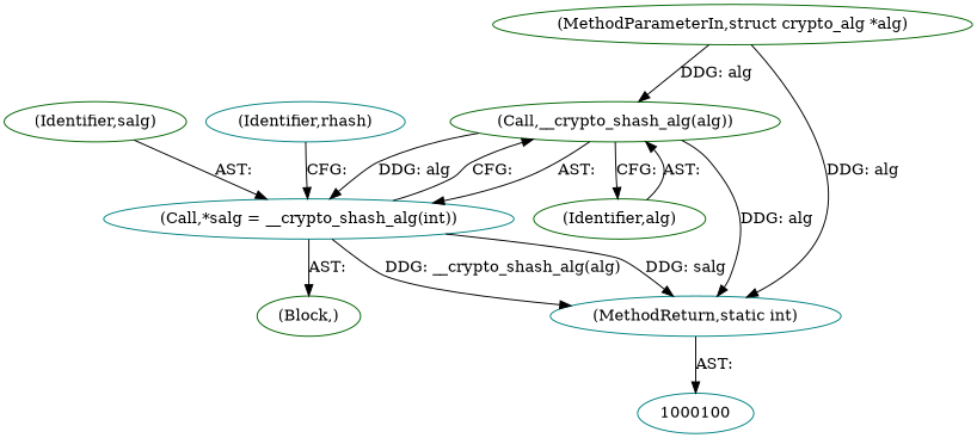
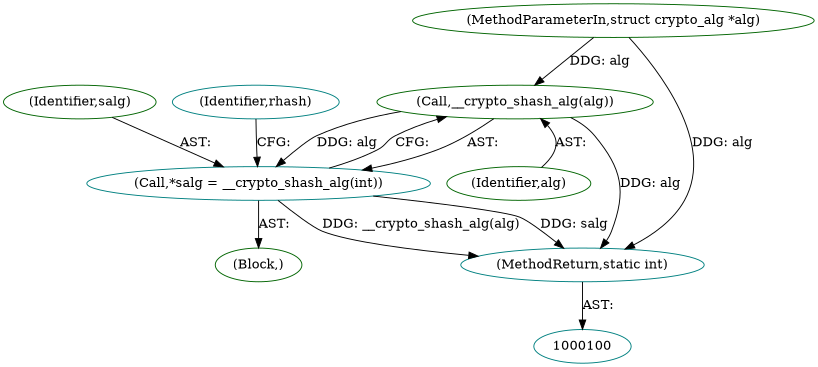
  digraph {
    node [color=darkgreen]
    n1 [label="(Call,__crypto_shash_alg(alg))"]
    n2 [color=teal label="(Call,*salg = __crypto_shash_alg(int))"]
    n3 [color=teal label="(MethodReturn,static int)"]
    n4 [label="(Identifier,alg)"]
    n5 [label="(Block,)"]
    1000100 [color=teal]
    n7 [label="(MethodParameterIn,struct crypto_alg *alg)"]
    n8 [label="(Identifier,salg)"]
    n9 [color=teal label="(Identifier,rhash)"]
    n1 -> n2 [label="AST: "]
    n1 -> n2 [label="DDG: alg"]
    n1 -> n3 [label="DDG: alg"]
-   n1 -> n4 [label="CFG: "]
    n2 -> n1 [label="CFG: "]
    n2 -> n3 [label="DDG: __crypto_shash_alg(alg)"]
    n2 -> n3 [label="DDG: salg"]
    n2 -> n5 [label="AST: "]
    n3 -> 1000100 [label="AST: "]
    n4 -> n1 [label="AST: "]
    n7 -> n1 [label="DDG: alg"]
    n7 -> n3 [label="DDG: alg"]
    n8 -> n2 [label="AST: "]
    n9 -> n2 [label="CFG: "]
  }
